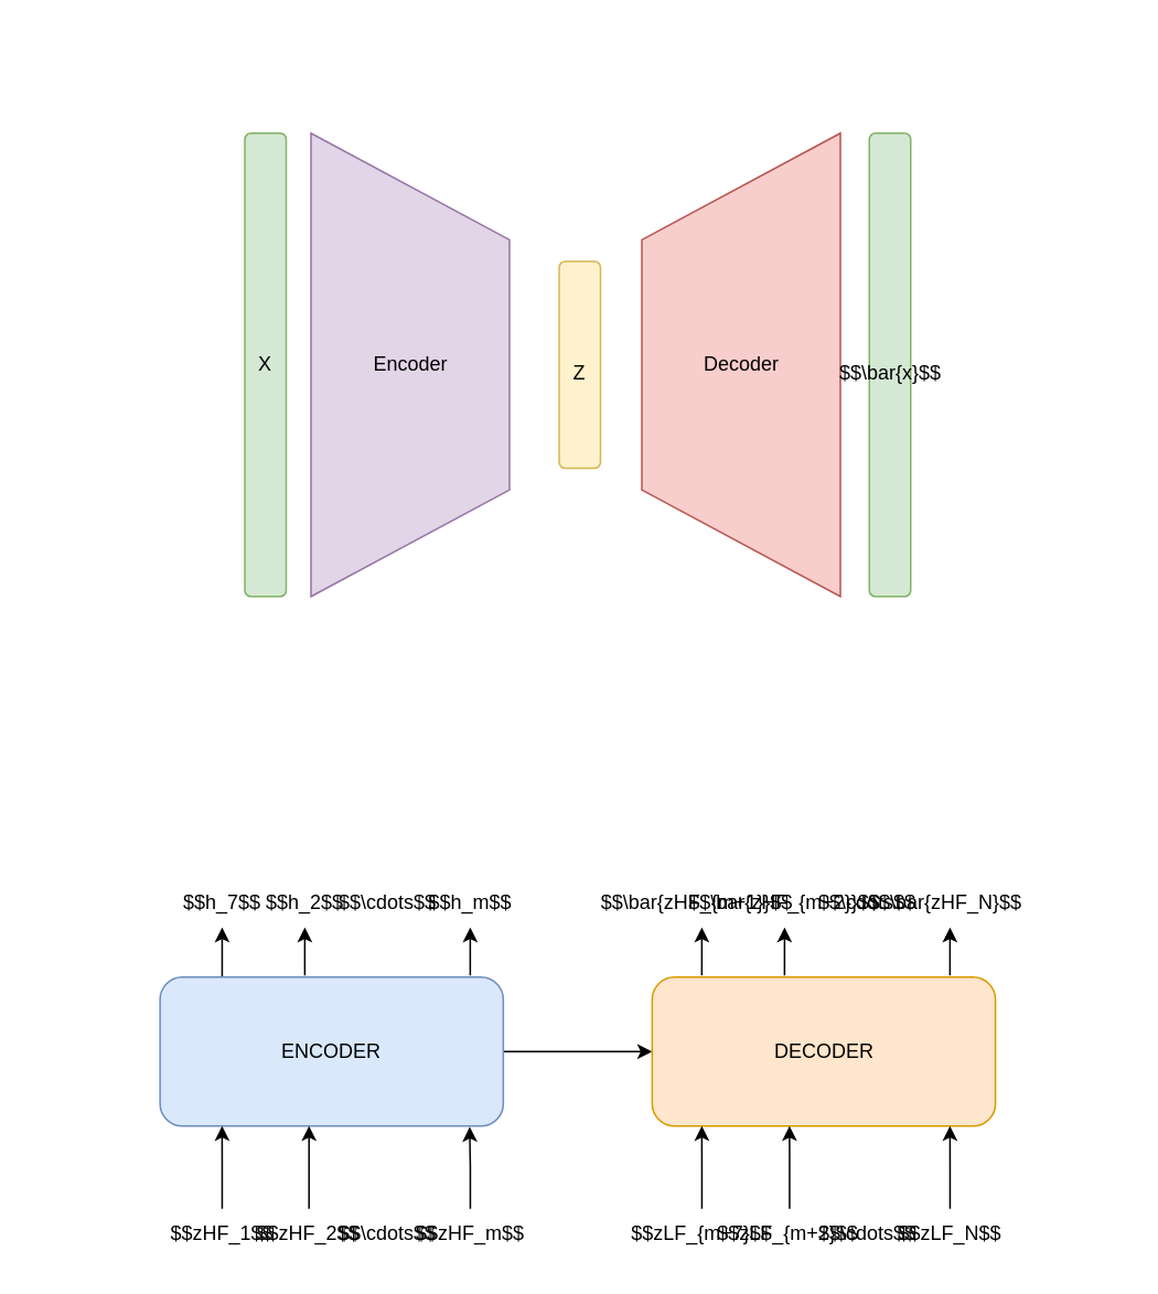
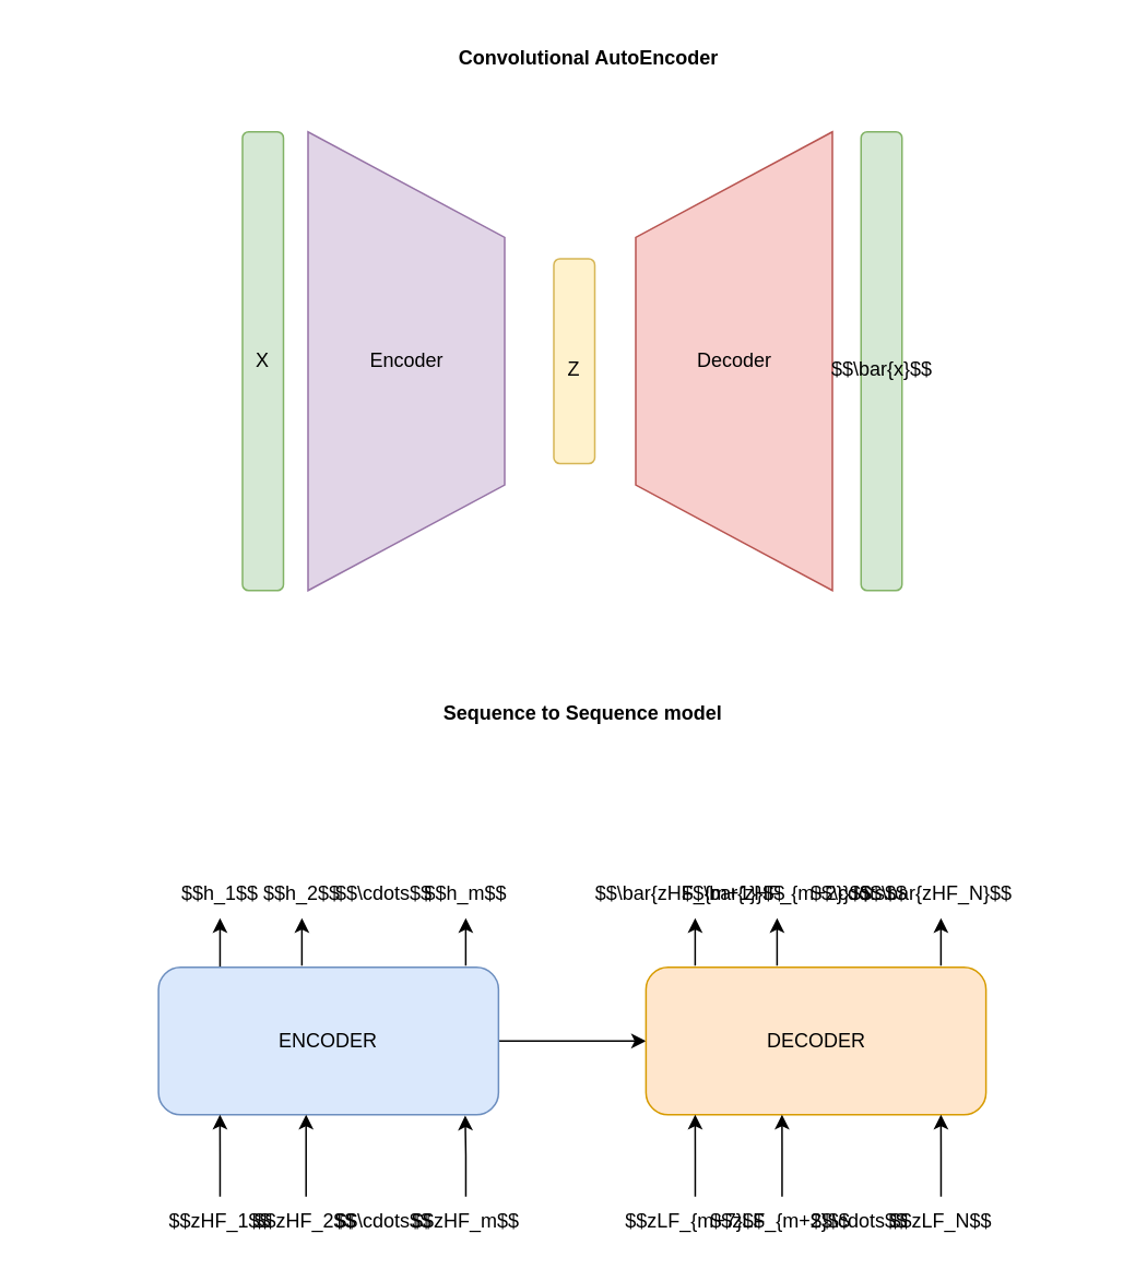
  <mxCell id="0" />
  <mxCell id="1" parent="0" />
  <mxCell id="2" value="" style="verticalLabelPosition=middle;verticalAlign=middle;html=1;shape=trapezoid;perimeter=trapezoidPerimeter;whiteSpace=wrap;size=0.23;arcSize=10;flipV=1;labelPosition=center;align=center;rotation=-90;fillColor=#e1d5e7;strokeColor=#9673a6;" parent="1" vertex="1"><mxGeometry x="107.5" y="160" width="280" height="120" as="geometry" /></mxCell>
  <mxCell id="3" value="" style="verticalLabelPosition=middle;verticalAlign=middle;html=1;shape=trapezoid;perimeter=trapezoidPerimeter;whiteSpace=wrap;size=0.23;arcSize=10;flipV=1;labelPosition=center;align=center;rotation=90;fillColor=#f8cecc;strokeColor=#b85450;" parent="1" vertex="1"><mxGeometry x="307.5" y="160" width="280" height="120" as="geometry" /></mxCell>
  <mxCell id="4" value="Encoder" style="text;html=1;align=center;verticalAlign=middle;whiteSpace=wrap;rounded=0;" parent="1" vertex="1"><mxGeometry x="217.5" y="205" width="60" height="30" as="geometry" /></mxCell>
  <mxCell id="5" value="Decoder" style="text;html=1;align=center;verticalAlign=middle;whiteSpace=wrap;rounded=0;" parent="1" vertex="1"><mxGeometry x="417.5" y="205" width="60" height="30" as="geometry" /></mxCell>
  <mxCell id="6" value="" style="rounded=1;whiteSpace=wrap;html=1;rotation=-90;fillColor=#fff2cc;strokeColor=#d6b656;" parent="1" vertex="1"><mxGeometry x="287.5" y="207.5" width="125" height="25" as="geometry" /></mxCell>
  <mxCell id="7" value="Z" style="text;html=1;align=center;verticalAlign=middle;whiteSpace=wrap;rounded=0;" parent="1" vertex="1"><mxGeometry x="320" y="210" width="60" height="30" as="geometry" /></mxCell>
  <mxCell id="8" value="" style="rounded=1;whiteSpace=wrap;html=1;rotation=-90;fillColor=#d5e8d4;strokeColor=#82b366;" parent="1" vertex="1"><mxGeometry x="20" y="207.5" width="280" height="25" as="geometry" /></mxCell>
  <mxCell id="9" value="X" style="text;html=1;align=center;verticalAlign=middle;whiteSpace=wrap;rounded=0;" parent="1" vertex="1"><mxGeometry x="130" y="205" width="60" height="30" as="geometry" /></mxCell>
  <mxCell id="10" value="" style="rounded=1;whiteSpace=wrap;html=1;rotation=-90;fillColor=#d5e8d4;strokeColor=#82b366;" parent="1" vertex="1"><mxGeometry x="397.5" y="207.5" width="280" height="25" as="geometry" /></mxCell>
  <mxCell id="11" value="$$\bar{x}$$" style="text;html=1;align=center;verticalAlign=middle;whiteSpace=wrap;rounded=0;" parent="1" vertex="1"><mxGeometry x="507.5" y="210" width="60" height="30" as="geometry" /></mxCell>
  <mxCell id="12" style="edgeStyle=orthogonalEdgeStyle;rounded=0;orthogonalLoop=1;jettySize=auto;html=1;" parent="1" source="13" edge="1"><mxGeometry relative="1" as="geometry"><mxPoint x="393.75" y="635" as="targetPoint" /></mxGeometry></mxCell>
  <mxCell id="13" value="ENCODER" style="rounded=1;whiteSpace=wrap;html=1;fillColor=#dae8fc;strokeColor=#6c8ebf;" parent="1" vertex="1"><mxGeometry x="96.25" y="590" width="207.5" height="90" as="geometry" /></mxCell>
  <mxCell id="14" value="$$zHF_1$$" style="text;html=1;align=center;verticalAlign=middle;whiteSpace=wrap;rounded=0;" parent="1" vertex="1"><mxGeometry x="103.75" y="730" width="60" height="30" as="geometry" /></mxCell>
  <mxCell id="15" style="edgeStyle=orthogonalEdgeStyle;rounded=0;orthogonalLoop=1;jettySize=auto;html=1;" parent="1" source="14" edge="1"><mxGeometry relative="1" as="geometry"><mxPoint x="133.75" y="680" as="targetPoint" /></mxGeometry></mxCell>
  <mxCell id="16" style="edgeStyle=orthogonalEdgeStyle;rounded=0;orthogonalLoop=1;jettySize=auto;html=1;" parent="1" source="17" target="13" edge="1"><mxGeometry relative="1" as="geometry"><Array as="points"><mxPoint x="185.75" y="700" /><mxPoint x="185.75" y="700" /></Array></mxGeometry></mxCell>
  <mxCell id="17" value="$$zHF_2$$" style="text;html=1;align=center;verticalAlign=middle;whiteSpace=wrap;rounded=0;" parent="1" vertex="1"><mxGeometry x="156.25" y="730" width="60" height="30" as="geometry" /></mxCell>
  <mxCell id="18" value="$$zHF_m$$" style="text;html=1;align=center;verticalAlign=middle;whiteSpace=wrap;rounded=0;" parent="1" vertex="1"><mxGeometry x="253.75" y="730" width="60" height="30" as="geometry" /></mxCell>
  <mxCell id="19" style="edgeStyle=orthogonalEdgeStyle;rounded=0;orthogonalLoop=1;jettySize=auto;html=1;entryX=0.902;entryY=1.005;entryDx=0;entryDy=0;entryPerimeter=0;" parent="1" source="18" target="13" edge="1"><mxGeometry relative="1" as="geometry" /></mxCell>
  <mxCell id="20" value="$$\cdots$$" style="text;html=1;align=center;verticalAlign=middle;whiteSpace=wrap;rounded=0;" parent="1" vertex="1"><mxGeometry x="203.75" y="730" width="60" height="30" as="geometry" /></mxCell>
- <mxCell id="21" value="$$h_7$$" style="text;html=1;align=center;verticalAlign=middle;whiteSpace=wrap;rounded=0;" parent="1" vertex="1"><mxGeometry x="103.75" y="530" width="60" height="30" as="geometry" /></mxCell>
+ <mxCell id="21" value="$$h_1$$" style="text;html=1;align=center;verticalAlign=middle;whiteSpace=wrap;rounded=0;" parent="1" vertex="1"><mxGeometry x="103.75" y="530" width="60" height="30" as="geometry" /></mxCell>
  <mxCell id="22" value="" style="endArrow=classic;html=1;rounded=0;exitX=0.181;exitY=-0.006;exitDx=0;exitDy=0;exitPerimeter=0;" parent="1" source="13" target="21" edge="1"><mxGeometry width="50" height="50" relative="1" as="geometry"><mxPoint x="143.75" y="600" as="sourcePoint" /><mxPoint x="193.75" y="530" as="targetPoint" /></mxGeometry></mxCell>
  <mxCell id="23" value="$$h_2$$" style="text;html=1;align=center;verticalAlign=middle;whiteSpace=wrap;rounded=0;" parent="1" vertex="1"><mxGeometry x="153.75" y="530" width="60" height="30" as="geometry" /></mxCell>
  <mxCell id="24" value="" style="endArrow=classic;html=1;rounded=0;exitX=0.181;exitY=-0.006;exitDx=0;exitDy=0;exitPerimeter=0;" parent="1" target="23" edge="1"><mxGeometry width="50" height="50" relative="1" as="geometry"><mxPoint x="183.75" y="589" as="sourcePoint" /><mxPoint x="243.75" y="530" as="targetPoint" /></mxGeometry></mxCell>
  <mxCell id="25" value="$$h_m$$" style="text;html=1;align=center;verticalAlign=middle;whiteSpace=wrap;rounded=0;" parent="1" vertex="1"><mxGeometry x="253.75" y="530" width="60" height="30" as="geometry" /></mxCell>
  <mxCell id="26" value="" style="endArrow=classic;html=1;rounded=0;exitX=0.181;exitY=-0.006;exitDx=0;exitDy=0;exitPerimeter=0;" parent="1" target="25" edge="1"><mxGeometry width="50" height="50" relative="1" as="geometry"><mxPoint x="283.75" y="589" as="sourcePoint" /><mxPoint x="343.75" y="530" as="targetPoint" /></mxGeometry></mxCell>
  <mxCell id="27" value="$$\cdots$$" style="text;html=1;align=center;verticalAlign=middle;whiteSpace=wrap;rounded=0;" parent="1" vertex="1"><mxGeometry x="203.75" y="530" width="60" height="30" as="geometry" /></mxCell>
  <mxCell id="28" value="DECODER" style="rounded=1;whiteSpace=wrap;html=1;fillColor=#ffe6cc;strokeColor=#d79b00;" parent="1" vertex="1"><mxGeometry x="393.75" y="590" width="207.5" height="90" as="geometry" /></mxCell>
  <mxCell id="29" value="$$zLF_{m+7}$$" style="text;html=1;align=center;verticalAlign=middle;whiteSpace=wrap;rounded=0;" parent="1" vertex="1"><mxGeometry x="393.75" y="730" width="60" height="30" as="geometry" /></mxCell>
  <mxCell id="30" style="edgeStyle=orthogonalEdgeStyle;rounded=0;orthogonalLoop=1;jettySize=auto;html=1;" parent="1" source="29" edge="1"><mxGeometry relative="1" as="geometry"><mxPoint x="423.75" y="680" as="targetPoint" /></mxGeometry></mxCell>
  <mxCell id="31" style="edgeStyle=orthogonalEdgeStyle;rounded=0;orthogonalLoop=1;jettySize=auto;html=1;" parent="1" source="32" edge="1"><mxGeometry relative="1" as="geometry"><mxPoint x="476.75" y="680" as="targetPoint" /><Array as="points"><mxPoint x="475.75" y="700" /><mxPoint x="475.75" y="700" /></Array></mxGeometry></mxCell>
  <mxCell id="32" value="$$zLF_{m+2}$$" style="text;html=1;align=center;verticalAlign=middle;whiteSpace=wrap;rounded=0;" parent="1" vertex="1"><mxGeometry x="446.25" y="730" width="60" height="30" as="geometry" /></mxCell>
  <mxCell id="33" value="$$zLF_N$$" style="text;html=1;align=center;verticalAlign=middle;whiteSpace=wrap;rounded=0;" parent="1" vertex="1"><mxGeometry x="543.75" y="730" width="60" height="30" as="geometry" /></mxCell>
  <mxCell id="34" style="edgeStyle=orthogonalEdgeStyle;rounded=0;orthogonalLoop=1;jettySize=auto;html=1;entryX=0.902;entryY=1.005;entryDx=0;entryDy=0;entryPerimeter=0;" parent="1" source="33" edge="1"><mxGeometry relative="1" as="geometry"><mxPoint x="573.75" y="680" as="targetPoint" /></mxGeometry></mxCell>
  <mxCell id="35" value="$$\cdots$$" style="text;html=1;align=center;verticalAlign=middle;whiteSpace=wrap;rounded=0;" parent="1" vertex="1"><mxGeometry x="493.75" y="730" width="60" height="30" as="geometry" /></mxCell>
  <mxCell id="36" value="$$\bar{zHF_{m+1}}$$" style="text;html=1;align=center;verticalAlign=middle;whiteSpace=wrap;rounded=0;" parent="1" vertex="1"><mxGeometry x="391.25" y="530" width="60" height="30" as="geometry" /></mxCell>
  <mxCell id="37" value="$$\bar{zHF_{m+2}}$$" style="text;html=1;align=center;verticalAlign=middle;whiteSpace=wrap;rounded=0;" parent="1" vertex="1"><mxGeometry x="443.75" y="530" width="60" height="30" as="geometry" /></mxCell>
  <mxCell id="38" value="$$\bar{zHF_N}$$" style="text;html=1;align=center;verticalAlign=middle;whiteSpace=wrap;rounded=0;" parent="1" vertex="1"><mxGeometry x="541.25" y="530" width="60" height="30" as="geometry" /></mxCell>
  <mxCell id="39" value="" style="endArrow=classic;html=1;rounded=0;exitX=0.181;exitY=-0.006;exitDx=0;exitDy=0;exitPerimeter=0;" parent="1" edge="1"><mxGeometry width="50" height="50" relative="1" as="geometry"><mxPoint x="423.75" y="589" as="sourcePoint" /><mxPoint x="423.75" y="560" as="targetPoint" /></mxGeometry></mxCell>
  <mxCell id="40" value="" style="endArrow=classic;html=1;rounded=0;exitX=0.181;exitY=-0.006;exitDx=0;exitDy=0;exitPerimeter=0;" parent="1" edge="1"><mxGeometry width="50" height="50" relative="1" as="geometry"><mxPoint x="473.75" y="589" as="sourcePoint" /><mxPoint x="473.75" y="560" as="targetPoint" /></mxGeometry></mxCell>
  <mxCell id="41" value="" style="endArrow=classic;html=1;rounded=0;exitX=0.181;exitY=-0.006;exitDx=0;exitDy=0;exitPerimeter=0;" parent="1" edge="1"><mxGeometry width="50" height="50" relative="1" as="geometry"><mxPoint x="573.75" y="589" as="sourcePoint" /><mxPoint x="573.75" y="560" as="targetPoint" /></mxGeometry></mxCell>
  <mxCell id="42" value="$$\cdots$$" style="text;html=1;align=center;verticalAlign=middle;whiteSpace=wrap;rounded=0;" parent="1" vertex="1"><mxGeometry x="493.75" y="530" width="60" height="30" as="geometry" /></mxCell>
+ <mxCell id="43" value="Convolutional AutoEncoder" style="text;html=1;align=center;verticalAlign=middle;whiteSpace=wrap;rounded=0;fontStyle=1" parent="1" vertex="1"><mxGeometry x="240" y="20" width="237.5" height="30" as="geometry" /></mxCell>
+ <mxCell id="44" value="&lt;b&gt;Sequence to Sequence model&lt;/b&gt;" style="text;html=1;align=center;verticalAlign=middle;resizable=0;points=[];autosize=1;strokeColor=none;fillColor=none;" parent="1" vertex="1"><mxGeometry x="260" y="420" width="190" height="30" as="geometry" /></mxCell>
